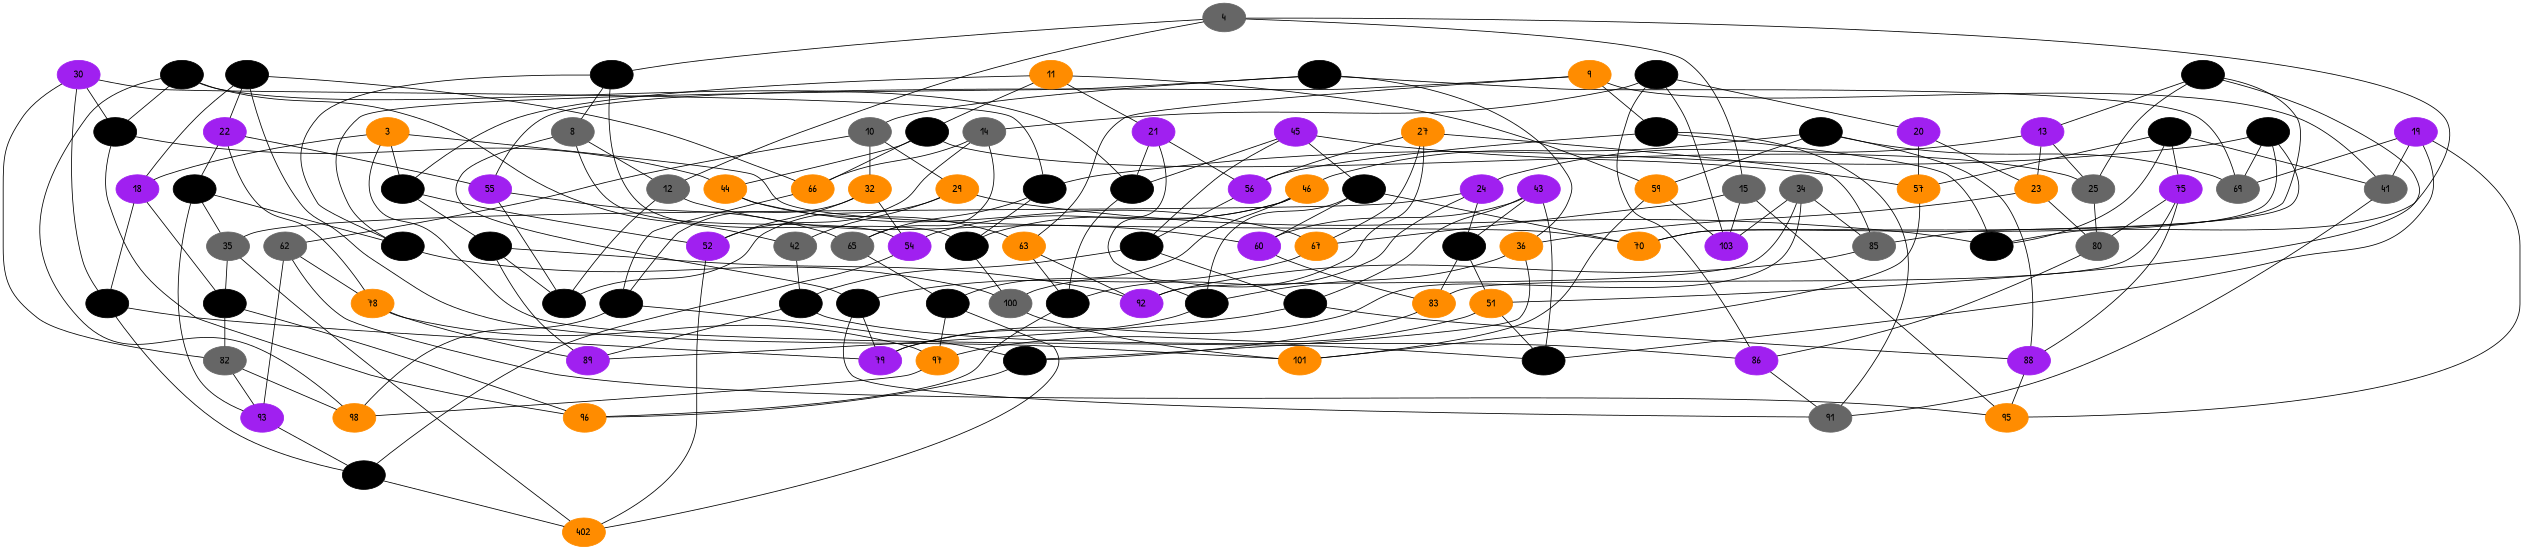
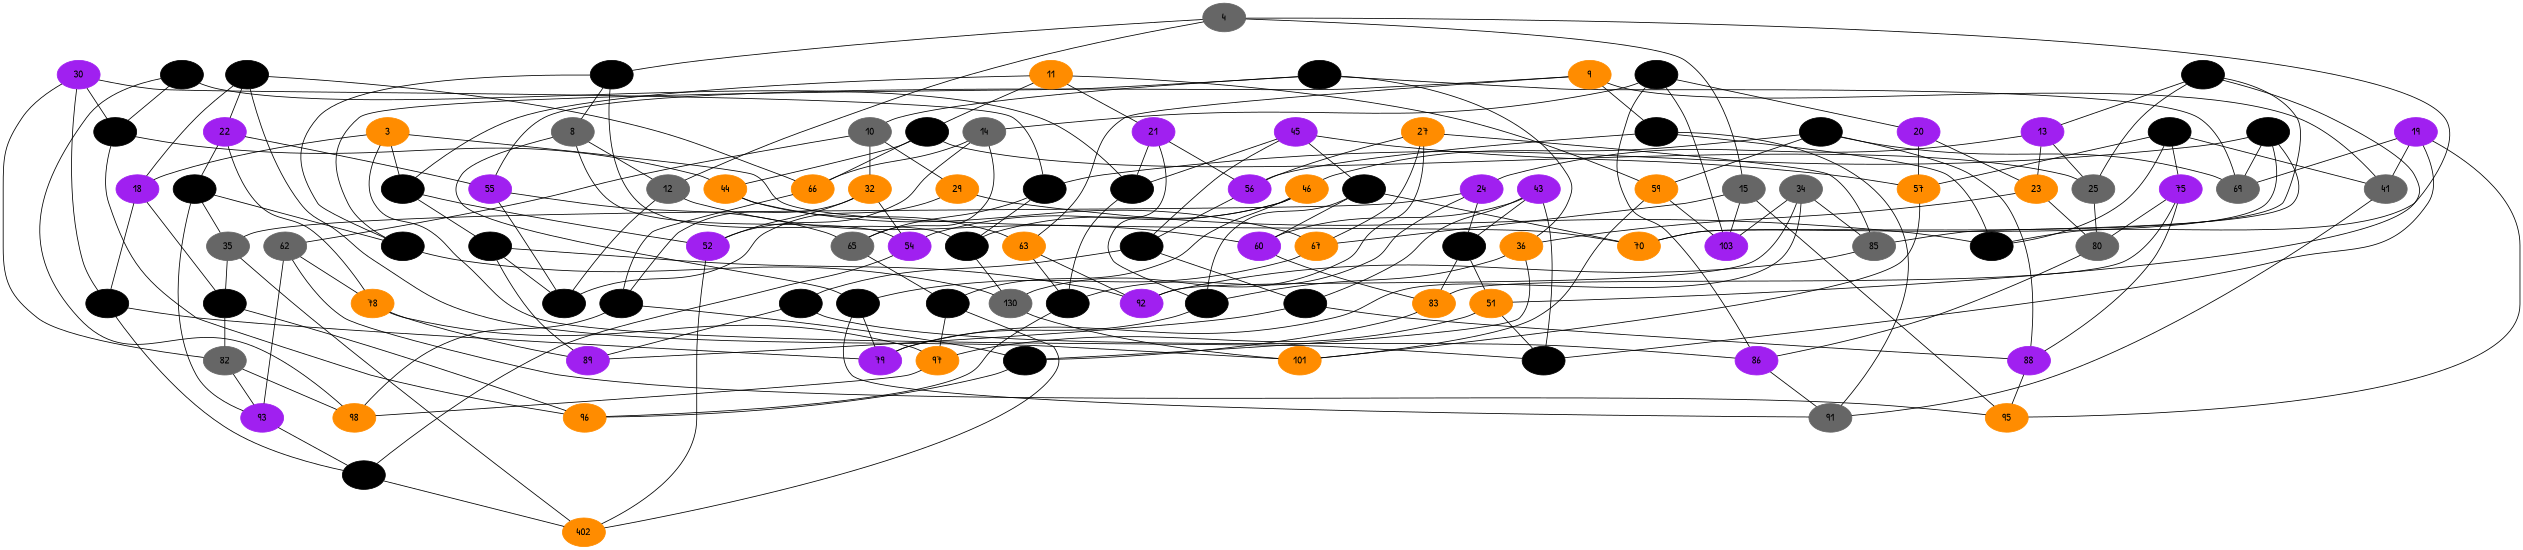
  graph {
    fontname="Patrick Hand"
    node [color=black fontname="Patrick Hand" style=filled]
    edge [fontname="Patrick Hand"]
    14 [color=gray40]
    1
    20 [color=purple]
    86 [color=purple]
    103 [color=purple]
    52 [color=purple]
    65 [color=gray40]
    66 [color=darkorange]
    23 [color=darkorange]
    57 [color=darkorange]
    91 [color=gray40]
    46 [color=darkorange]
    2
    59 [color=darkorange]
    69 [color=gray40]
    88 [color=purple]
    77
    54 [color=purple]
    72
    101 [color=darkorange]
    95 [color=darkorange]
    3 [color=darkorange]
    18 [color=purple]
    26
    70 [color=darkorange]
    73
    50
    64
    31
    4 [color=gray40]
    5
    12 [color=gray40]
    15 [color=gray40]
    53
    8 [color=gray40]
    68
    60 [color=purple]
    81
    67 [color=darkorange]
    76
-   100 [color=gray40]
+   100 [color=gray40 label=130]
    6
    10 [color=gray40]
    36 [color=darkorange]
    29 [color=darkorange]
    32 [color=darkorange]
    62 [color=gray40]
    71
    90
    7
    13 [color=purple]
    25 [color=gray40]
    51 [color=darkorange]
    24 [color=purple]
    80 [color=gray40]
    97 [color=darkorange]
    99
    79 [color=purple]
    9 [color=darkorange]
    33
    41 [color=gray40]
    55 [color=purple]
    63 [color=darkorange]
    56 [color=purple]
    94
    92 [color=purple]
-   42 [color=gray40]
    74
    78 [color=darkorange]
    93 [color=purple]
    11 [color=darkorange]
    16
    21 [color=purple]
    44 [color=darkorange]
    87
    83 [color=darkorange]
    35 [color=gray40]
    48
    n79 [color=darkorange label=402]
    17
    22 [color=purple]
    28
    82 [color=gray40]
    96 [color=darkorange]
    19 [color=purple]
    61
    58
    89 [color=purple]
    27 [color=darkorange]
    85 [color=gray40]
    30 [color=purple]
    40
    49
    98 [color=darkorange]
    34 [color=gray40]
    37
    38
    75 [color=purple]
    39
    43 [color=purple]
    84
    45 [color=purple]
    47
    14 -- 52
    14 -- 65
    14 -- 66
    1 -- 14
    1 -- 20
    1 -- 86
    1 -- 103
    20 -- 23
    20 -- 57
    86 -- 91
    52 -- n79
    65 -- 72
    66 -- 74
    23 -- 36
    23 -- 80
    57 -- 101
    46 -- 77
    46 -- 54
    46 -- 72
    2 -- 46
    2 -- 59
    2 -- 69
    2 -- 88
    59 -- 103
    59 -- 101
    88 -- 95
    77 -- 100
    54 -- 99
    72 -- 97
    72 -- n79
    3 -- 18
    3 -- 26
    3 -- 70
    3 -- 73
    18 -- 50
    18 -- 64
    26 -- 52
    26 -- 31
    50 -- 99
    50 -- 79
    64 -- 82
    64 -- 96
    31 -- 81
    31 -- 92
    31 -- 89
    4 -- 5
    4 -- 12
    4 -- 15
    4 -- 53
    5 -- 77
    5 -- 8
    5 -- 68
    12 -- 60
    12 -- 81
    15 -- 103
    15 -- 95
    15 -- 67
    8 -- 54
    8 -- 12
    8 -- 76
    68 -- 100
    60 -- 83
    67 -- 76
    76 -- 91
    76 -- 79
    100 -- 101
    6 -- 69
    6 -- 68
    6 -- 10
    6 -- 36
    10 -- 29
    10 -- 32
    10 -- 62
    36 -- 71
    36 -- 90
    29 -- 53
    29 -- 81
-   29 -- 42
    32 -- 52
    32 -- 54
    32 -- 74
    62 -- 95
    62 -- 78
    62 -- 93
    71 -- 79
    90 -- 96
    7 -- 70
    7 -- 13
    7 -- 25
    7 -- 51
    13 -- 23
    13 -- 25
    13 -- 24
    25 -- 80
    51 -- 73
    51 -- 97
    24 -- 94
    24 -- 35
    24 -- 48
    80 -- 86
    97 -- 98
    99 -- n79
    9 -- 33
    9 -- 41
    9 -- 55
    9 -- 63
    33 -- 91
    33 -- 53
    33 -- 56
    41 -- 91
    55 -- 65
    55 -- 81
    63 -- 94
    63 -- 92
    56 -- 58
    94 -- 96
-   42 -- 61
    74 -- 90
    74 -- 98
    78 -- 97
    78 -- 89
    93 -- 99
    11 -- 59
    11 -- 26
    11 -- 16
    11 -- 21
    16 -- 66
    16 -- 25
    16 -- 44
    21 -- 71
    21 -- 56
    21 -- 87
    44 -- 67
    44 -- 63
    87 -- 94
    83 -- 90
    35 -- 64
    35 -- n79
    48 -- 51
    48 -- 83
    17 -- 66
    17 -- 101
    17 -- 18
    17 -- 22
    22 -- 55
    22 -- 78
    22 -- 28
    28 -- 68
    28 -- 93
    28 -- 35
    82 -- 93
    82 -- 98
    19 -- 69
    19 -- 95
    19 -- 73
    19 -- 41
    61 -- 86
    61 -- 89
    58 -- 61
    58 -- 84
    27 -- 67
    27 -- 100
    27 -- 56
    27 -- 85
    85 -- 92
    30 -- 50
    30 -- 82
    30 -- 40
    30 -- 49
    40 -- 44
    40 -- 96
    49 -- 65
    49 -- 77
    34 -- 103
    34 -- 79
    34 -- 92
    34 -- 85
    37 -- 69
    37 -- 70
    37 -- 85
    37 -- 49
    38 -- 57
    38 -- 53
    38 -- 41
    38 -- 75
    75 -- 88
    75 -- 80
    75 -- 83
-   39 -- 42
    39 -- 87
    39 -- 40
    39 -- 98
    43 -- 73
    43 -- 60
    43 -- 48
    43 -- 84
    84 -- 88
    84 -- 89
    45 -- 57
    45 -- 87
    45 -- 58
    45 -- 47
    47 -- 70
    47 -- 60
    47 -- 71
  }
